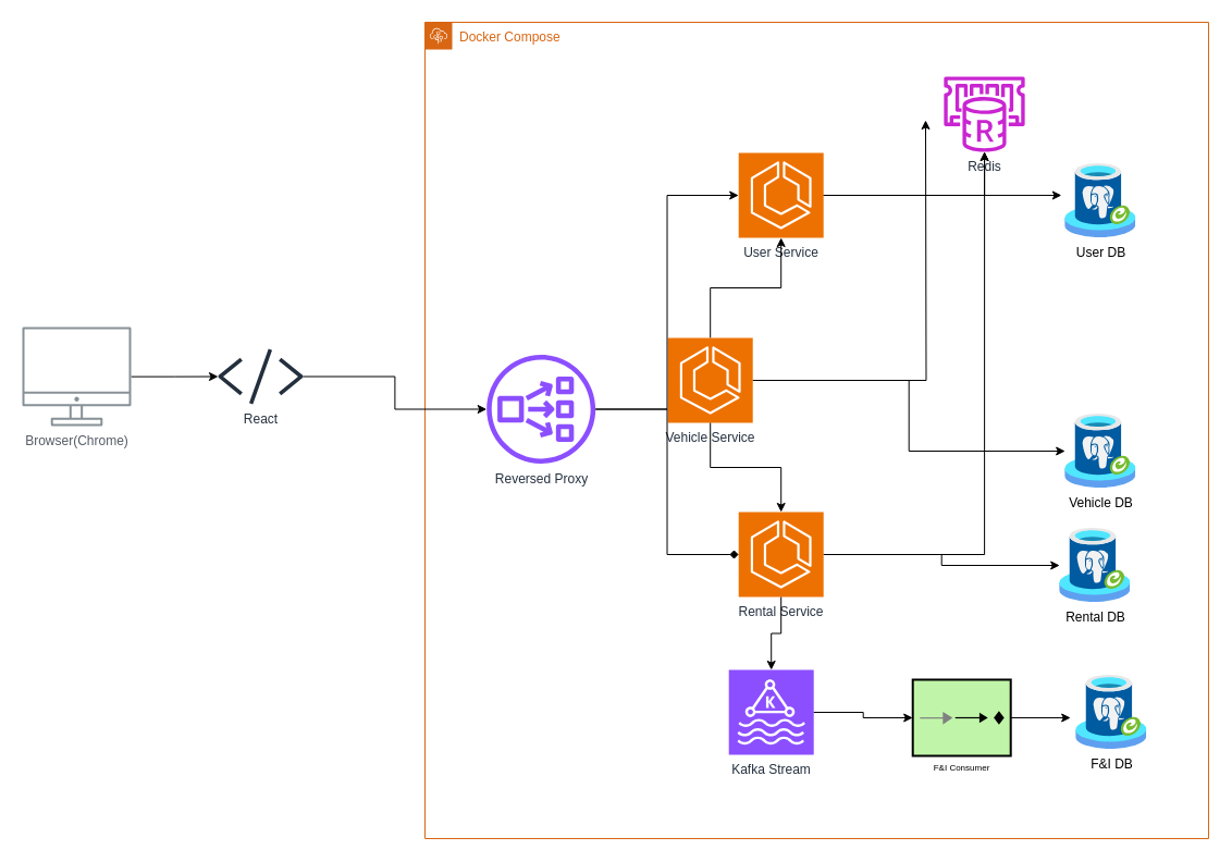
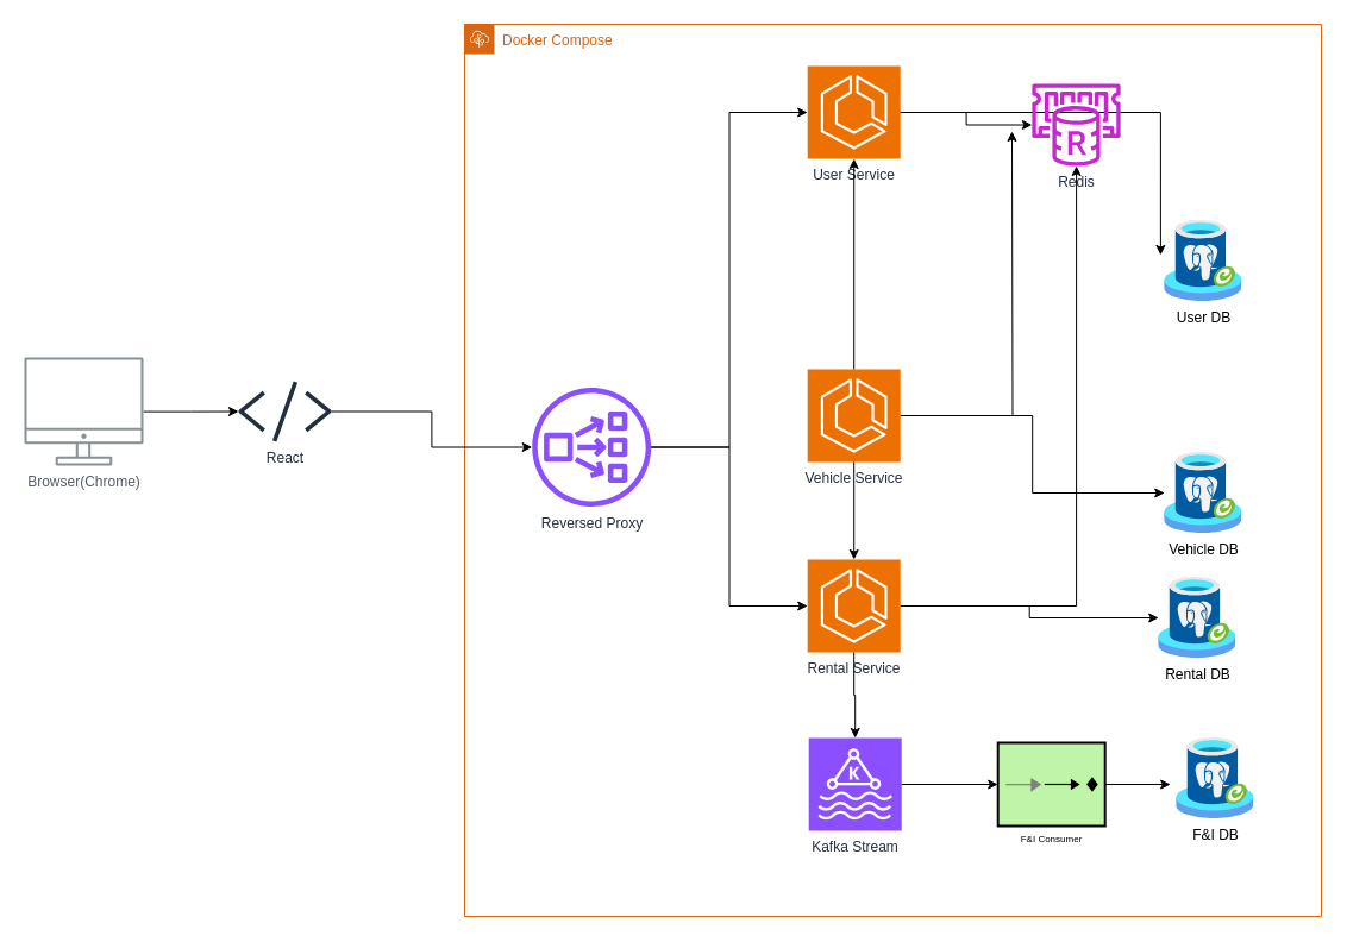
  <mxCell id="0" />
  <mxCell id="1" parent="0" />
  <mxCell id="2" value="" style="edgeStyle=orthogonalEdgeStyle;rounded=0;orthogonalLoop=1;jettySize=auto;html=1;" edge="1" parent="1" source="3" target="30"><mxGeometry relative="1" as="geometry" /></mxCell>
  <mxCell id="3" value="Browser(Chrome)" style="outlineConnect=0;gradientColor=none;fontColor=#545B64;strokeColor=none;fillColor=#879196;dashed=0;verticalLabelPosition=bottom;verticalAlign=top;align=center;html=1;fontSize=12;fontStyle=0;aspect=fixed;shape=mxgraph.aws4.illustration_desktop;pointerEvents=1;labelBackgroundColor=#ffffff;" vertex="1" parent="1"><mxGeometry x="20" y="300" width="100" height="91" as="geometry" /></mxCell>
  <mxCell id="4" value="Docker Compose" style="points=[[0,0],[0.25,0],[0.5,0],[0.75,0],[1,0],[1,0.25],[1,0.5],[1,0.75],[1,1],[0.75,1],[0.5,1],[0.25,1],[0,1],[0,0.75],[0,0.5],[0,0.25]];outlineConnect=0;gradientColor=none;html=1;whiteSpace=wrap;fontSize=12;fontStyle=0;container=1;pointerEvents=0;collapsible=0;recursiveResize=0;shape=mxgraph.aws4.group;grIcon=mxgraph.aws4.group_elastic_beanstalk;strokeColor=#D86613;fillColor=none;verticalAlign=top;align=left;spacingLeft=30;fontColor=#D86613;dashed=0;" vertex="1" parent="1"><mxGeometry x="390" y="20" width="720" height="750" as="geometry" /></mxCell>
  <mxCell id="5" value="Reversed Proxy" style="sketch=0;outlineConnect=0;fontColor=#232F3E;gradientColor=none;fillColor=#8C4FFF;strokeColor=none;dashed=0;verticalLabelPosition=bottom;verticalAlign=top;align=center;html=1;fontSize=12;fontStyle=0;aspect=fixed;pointerEvents=1;shape=mxgraph.aws4.network_load_balancer;" vertex="1" parent="4"><mxGeometry x="56.71" y="305.5" width="100" height="100" as="geometry" /></mxCell>
  <mxCell id="6" value="Rental DB" style="image;aspect=fixed;html=1;points=[];align=center;fontSize=12;image=img/lib/azure2/other/Arc_PostgreSQL.svg;" vertex="1" parent="4"><mxGeometry x="583.21" y="465" width="65.08" height="68" as="geometry" /></mxCell>
  <mxCell id="7" style="edgeStyle=orthogonalEdgeStyle;rounded=0;orthogonalLoop=1;jettySize=auto;html=1;" edge="1" parent="4" source="8" target="28"><mxGeometry relative="1" as="geometry" /></mxCell>
- <mxCell id="8" value="User Service" style="sketch=0;points=[[0,0,0],[0.25,0,0],[0.5,0,0],[0.75,0,0],[1,0,0],[0,1,0],[0.25,1,0],[0.5,1,0],[0.75,1,0],[1,1,0],[0,0.25,0],[0,0.5,0],[0,0.75,0],[1,0.25,0],[1,0.5,0],[1,0.75,0]];outlineConnect=0;fontColor=#232F3E;fillColor=#ED7100;strokeColor=#ffffff;dashed=0;verticalLabelPosition=bottom;verticalAlign=top;align=center;html=1;fontSize=12;fontStyle=0;aspect=fixed;shape=mxgraph.aws4.resourceIcon;resIcon=mxgraph.aws4.ecs;" vertex="1" parent="4"><mxGeometry x="288.21" y="120" width="78" height="78" as="geometry" /></mxCell>
+ <mxCell id="8" value="User Service" style="sketch=0;points=[[0,0,0],[0.25,0,0],[0.5,0,0],[0.75,0,0],[1,0,0],[0,1,0],[0.25,1,0],[0.5,1,0],[0.75,1,0],[1,1,0],[0,0.25,0],[0,0.5,0],[0,0.75,0],[1,0.25,0],[1,0.5,0],[1,0.75,0]];outlineConnect=0;fontColor=#232F3E;fillColor=#ED7100;strokeColor=#ffffff;dashed=0;verticalLabelPosition=bottom;verticalAlign=top;align=center;html=1;fontSize=12;fontStyle=0;aspect=fixed;shape=mxgraph.aws4.resourceIcon;resIcon=mxgraph.aws4.ecs;" vertex="1" parent="4"><mxGeometry x="288.21" y="35" width="78" height="78" as="geometry" /></mxCell>
  <mxCell id="9" style="edgeStyle=orthogonalEdgeStyle;rounded=0;orthogonalLoop=1;jettySize=auto;html=1;" edge="1" parent="4" source="12" target="17"><mxGeometry relative="1" as="geometry" /></mxCell>
  <mxCell id="10" style="edgeStyle=orthogonalEdgeStyle;rounded=0;orthogonalLoop=1;jettySize=auto;html=1;" edge="1" parent="4" source="12" target="8"><mxGeometry relative="1" as="geometry" /></mxCell>
  <mxCell id="11" style="edgeStyle=orthogonalEdgeStyle;rounded=0;orthogonalLoop=1;jettySize=auto;html=1;" edge="1" parent="4" source="12"><mxGeometry relative="1" as="geometry"><mxPoint x="460" y="90" as="targetPoint" /></mxGeometry></mxCell>
- <mxCell id="12" value="Vehicle Service" style="sketch=0;points=[[0,0,0],[0.25,0,0],[0.5,0,0],[0.75,0,0],[1,0,0],[0,1,0],[0.25,1,0],[0.5,1,0],[0.75,1,0],[1,1,0],[0,0.25,0],[0,0.5,0],[0,0.75,0],[1,0.25,0],[1,0.5,0],[1,0.75,0]];outlineConnect=0;fontColor=#232F3E;fillColor=#ED7100;strokeColor=#ffffff;dashed=0;verticalLabelPosition=bottom;verticalAlign=top;align=center;html=1;fontSize=12;fontStyle=0;aspect=fixed;shape=mxgraph.aws4.resourceIcon;resIcon=mxgraph.aws4.ecs;" vertex="1" parent="4"><mxGeometry x="223.21" y="290" width="78" height="78" as="geometry" /></mxCell>
+ <mxCell id="12" value="Vehicle Service" style="sketch=0;points=[[0,0,0],[0.25,0,0],[0.5,0,0],[0.75,0,0],[1,0,0],[0,1,0],[0.25,1,0],[0.5,1,0],[0.75,1,0],[1,1,0],[0,0.25,0],[0,0.5,0],[0,0.75,0],[1,0.25,0],[1,0.5,0],[1,0.75,0]];outlineConnect=0;fontColor=#232F3E;fillColor=#ED7100;strokeColor=#ffffff;dashed=0;verticalLabelPosition=bottom;verticalAlign=top;align=center;html=1;fontSize=12;fontStyle=0;aspect=fixed;shape=mxgraph.aws4.resourceIcon;resIcon=mxgraph.aws4.ecs;" vertex="1" parent="4"><mxGeometry x="288.21" y="290" width="78" height="78" as="geometry" /></mxCell>
  <mxCell id="13" style="edgeStyle=orthogonalEdgeStyle;rounded=0;orthogonalLoop=1;jettySize=auto;html=1;" edge="1" parent="4" source="15" target="6"><mxGeometry relative="1" as="geometry" /></mxCell>
  <mxCell id="14" style="edgeStyle=orthogonalEdgeStyle;rounded=0;orthogonalLoop=1;jettySize=auto;html=1;exitX=1;exitY=0.5;exitDx=0;exitDy=0;exitPerimeter=0;" edge="1" parent="4" source="15" target="28"><mxGeometry relative="1" as="geometry" /></mxCell>
  <mxCell id="15" value="Rental Service" style="sketch=0;points=[[0,0,0],[0.25,0,0],[0.5,0,0],[0.75,0,0],[1,0,0],[0,1,0],[0.25,1,0],[0.5,1,0],[0.75,1,0],[1,1,0],[0,0.25,0],[0,0.5,0],[0,0.75,0],[1,0.25,0],[1,0.5,0],[1,0.75,0]];outlineConnect=0;fontColor=#232F3E;fillColor=#ED7100;strokeColor=#ffffff;dashed=0;verticalLabelPosition=bottom;verticalAlign=top;align=center;html=1;fontSize=12;fontStyle=0;aspect=fixed;shape=mxgraph.aws4.resourceIcon;resIcon=mxgraph.aws4.ecs;" vertex="1" parent="4"><mxGeometry x="288.21" y="450" width="78" height="78" as="geometry" /></mxCell>
- <mxCell id="16" value="User DB" style="image;aspect=fixed;html=1;points=[];align=center;fontSize=12;image=img/lib/azure2/other/Arc_PostgreSQL.svg;" vertex="1" parent="4"><mxGeometry x="588.21" y="130" width="65.08" height="68" as="geometry" /></mxCell>
+ <mxCell id="16" value="User DB" style="image;aspect=fixed;html=1;points=[];align=center;fontSize=12;image=img/lib/azure2/other/Arc_PostgreSQL.svg;" vertex="1" parent="4"><mxGeometry x="588.21" y="165" width="65.08" height="68" as="geometry" /></mxCell>
  <mxCell id="17" value="Vehicle DB" style="image;aspect=fixed;html=1;points=[];align=center;fontSize=12;image=img/lib/azure2/other/Arc_PostgreSQL.svg;" vertex="1" parent="4"><mxGeometry x="588.21" y="360" width="65.08" height="68" as="geometry" /></mxCell>
- <mxCell id="18" value="Kafka Stream" style="sketch=0;points=[[0,0,0],[0.25,0,0],[0.5,0,0],[0.75,0,0],[1,0,0],[0,1,0],[0.25,1,0],[0.5,1,0],[0.75,1,0],[1,1,0],[0,0.25,0],[0,0.5,0],[0,0.75,0],[1,0.25,0],[1,0.5,0],[1,0.75,0]];outlineConnect=0;fontColor=#232F3E;fillColor=#8C4FFF;strokeColor=#ffffff;dashed=0;verticalLabelPosition=bottom;verticalAlign=top;align=center;html=1;fontSize=12;fontStyle=0;aspect=fixed;shape=mxgraph.aws4.resourceIcon;resIcon=mxgraph.aws4.managed_streaming_for_kafka;" vertex="1" parent="4"><mxGeometry x="279.21" y="595" width="78" height="78" as="geometry" /></mxCell>
+ <mxCell id="18" value="Kafka Stream" style="sketch=0;points=[[0,0,0],[0.25,0,0],[0.5,0,0],[0.75,0,0],[1,0,0],[0,1,0],[0.25,1,0],[0.5,1,0],[0.75,1,0],[1,1,0],[0,0.25,0],[0,0.5,0],[0,0.75,0],[1,0.25,0],[1,0.5,0],[1,0.75,0]];outlineConnect=0;fontColor=#232F3E;fillColor=#8C4FFF;strokeColor=#ffffff;dashed=0;verticalLabelPosition=bottom;verticalAlign=top;align=center;html=1;fontSize=12;fontStyle=0;aspect=fixed;shape=mxgraph.aws4.resourceIcon;resIcon=mxgraph.aws4.managed_streaming_for_kafka;" vertex="1" parent="4"><mxGeometry x="289.21" y="600" width="78" height="78" as="geometry" /></mxCell>
  <mxCell id="19" value="F&amp;amp;I Consumer" style="fillColor=#c0f5a9;dashed=0;outlineConnect=0;strokeWidth=2;html=1;align=center;fontSize=8;verticalLabelPosition=bottom;verticalAlign=top;shape=mxgraph.eip.event_driven_consumer;" vertex="1" parent="4"><mxGeometry x="448.21" y="604" width="90" height="70" as="geometry" /></mxCell>
  <mxCell id="20" value="F&amp;amp;I DB" style="image;aspect=fixed;html=1;points=[];align=center;fontSize=12;image=img/lib/azure2/other/Arc_PostgreSQL.svg;" vertex="1" parent="4"><mxGeometry x="598.21" y="600" width="65.08" height="68" as="geometry" /></mxCell>
  <mxCell id="21" style="edgeStyle=orthogonalEdgeStyle;rounded=0;orthogonalLoop=1;jettySize=auto;html=1;entryX=0;entryY=0.5;entryDx=0;entryDy=0;entryPerimeter=0;" edge="1" parent="4" source="5" target="8"><mxGeometry relative="1" as="geometry" /></mxCell>
- <mxCell id="22" style="edgeStyle=orthogonalEdgeStyle;rounded=0;orthogonalLoop=1;jettySize=auto;html=1;entryX=0;entryY=0.5;entryDx=0;entryDy=0;entryPerimeter=0;endArrow=diamond;" edge="1" parent="4" source="5" target="15"><mxGeometry relative="1" as="geometry" /></mxCell>
+ <mxCell id="22" style="edgeStyle=orthogonalEdgeStyle;rounded=0;orthogonalLoop=1;jettySize=auto;html=1;entryX=0;entryY=0.5;entryDx=0;entryDy=0;entryPerimeter=0;" edge="1" parent="4" source="5" target="15"><mxGeometry relative="1" as="geometry" /></mxCell>
  <mxCell id="23" style="edgeStyle=orthogonalEdgeStyle;rounded=0;orthogonalLoop=1;jettySize=auto;html=1;entryX=0.5;entryY=0;entryDx=0;entryDy=0;entryPerimeter=0;" edge="1" parent="4" source="15" target="18"><mxGeometry relative="1" as="geometry" /></mxCell>
  <mxCell id="24" style="edgeStyle=orthogonalEdgeStyle;rounded=0;orthogonalLoop=1;jettySize=auto;html=1;entryX=0;entryY=0.5;entryDx=0;entryDy=0;entryPerimeter=0;" edge="1" parent="4" source="18" target="19"><mxGeometry relative="1" as="geometry" /></mxCell>
  <mxCell id="25" style="edgeStyle=orthogonalEdgeStyle;rounded=0;orthogonalLoop=1;jettySize=auto;html=1;entryX=-0.077;entryY=0.574;entryDx=0;entryDy=0;entryPerimeter=0;" edge="1" parent="4" source="19" target="20"><mxGeometry relative="1" as="geometry" /></mxCell>
  <mxCell id="26" style="edgeStyle=orthogonalEdgeStyle;rounded=0;orthogonalLoop=1;jettySize=auto;html=1;entryX=-0.051;entryY=0.426;entryDx=0;entryDy=0;entryPerimeter=0;" edge="1" parent="4" source="8" target="16"><mxGeometry relative="1" as="geometry" /></mxCell>
  <mxCell id="27" style="edgeStyle=orthogonalEdgeStyle;rounded=0;orthogonalLoop=1;jettySize=auto;html=1;exitX=0.5;exitY=1;exitDx=0;exitDy=0;exitPerimeter=0;entryX=0.5;entryY=0;entryDx=0;entryDy=0;entryPerimeter=0;" edge="1" parent="4" source="12" target="15"><mxGeometry relative="1" as="geometry" /></mxCell>
  <mxCell id="28" value="Redis" style="sketch=0;outlineConnect=0;fontColor=#232F3E;gradientColor=none;fillColor=#C925D1;strokeColor=none;dashed=0;verticalLabelPosition=bottom;verticalAlign=top;align=center;html=1;fontSize=12;fontStyle=0;aspect=fixed;pointerEvents=1;shape=mxgraph.aws4.elasticache_for_redis;" vertex="1" parent="4"><mxGeometry x="475" y="50" width="78" height="69" as="geometry" /></mxCell>
  <mxCell id="29" style="edgeStyle=orthogonalEdgeStyle;rounded=0;orthogonalLoop=1;jettySize=auto;html=1;" edge="1" parent="1" source="30" target="5"><mxGeometry relative="1" as="geometry" /></mxCell>
  <mxCell id="30" value="React" style="sketch=0;outlineConnect=0;fontColor=#232F3E;gradientColor=none;fillColor=#232F3D;strokeColor=none;dashed=0;verticalLabelPosition=bottom;verticalAlign=top;align=center;html=1;fontSize=12;fontStyle=0;aspect=fixed;pointerEvents=1;shape=mxgraph.aws4.programming_language;" vertex="1" parent="1"><mxGeometry x="200" y="320" width="78" height="51" as="geometry" /></mxCell>
